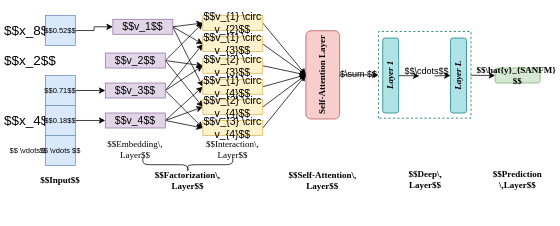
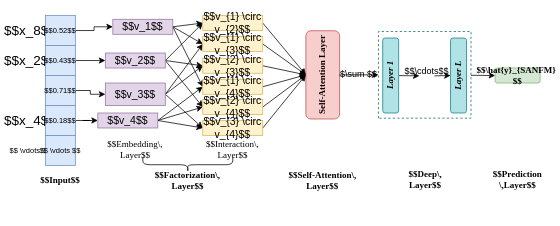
  <mxCell id="0" />
  <mxCell id="1" parent="0" />
  <mxCell id="2" value="" style="endArrow=classic;html=1;rounded=0;fontSize=14;entryX=0;entryY=0.5;entryDx=0;entryDy=0;" edge="1" parent="1" source="3" target="31"><mxGeometry width="50" height="50" relative="1" as="geometry"><mxPoint x="614" y="100" as="sourcePoint" /><mxPoint x="453" y="120" as="targetPoint" /></mxGeometry></mxCell>
  <mxCell id="3" value="" style="rounded=0;whiteSpace=wrap;html=1;fillColor=none;strokeColor=#006666;rotation=-90;dashed=1;" vertex="1" parent="1"><mxGeometry x="508.24" y="37.35" width="115.63" height="123.46" as="geometry" /></mxCell>
  <mxCell id="4" value="&lt;font style=&quot;font-size: 12px&quot;&gt;$$\sum&amp;nbsp;$$&lt;/font&gt;" style="rounded=0;whiteSpace=wrap;html=1;dashed=1;strokeColor=none;fillColor=none;" vertex="1" parent="1"><mxGeometry x="459.88" y="83.5" width="30" height="30" as="geometry" /></mxCell>
  <mxCell id="5" value="&lt;font style=&quot;font-size: 18px&quot;&gt;$$x_8$$&lt;/font&gt;" style="rounded=0;whiteSpace=wrap;html=1;dashed=1;strokeColor=none;fillColor=none;" vertex="1" parent="1"><mxGeometry x="20" y="20" width="40" height="40" as="geometry" /></mxCell>
  <mxCell id="6" style="edgeStyle=orthogonalEdgeStyle;rounded=0;orthogonalLoop=1;jettySize=auto;html=1;entryX=0;entryY=0.5;entryDx=0;entryDy=0;fontSize=18;" edge="1" parent="1" source="7" target="58"><mxGeometry relative="1" as="geometry" /></mxCell>
  <mxCell id="7" value="&lt;font style=&quot;font-size: 10px&quot;&gt;$$0.52$$&lt;/font&gt;" style="rounded=0;whiteSpace=wrap;html=1;fillColor=#dae8fc;strokeColor=#6c8ebf;" vertex="1" parent="1"><mxGeometry x="60" y="20" width="40" height="40" as="geometry" /></mxCell>
  <mxCell id="8" value="&lt;font style=&quot;font-size: 18px&quot;&gt;$$x_2$$&lt;/font&gt;" style="rounded=0;whiteSpace=wrap;html=1;dashed=1;strokeColor=none;fillColor=none;" vertex="1" parent="1"><mxGeometry x="20" y="60" width="40" height="40" as="geometry" /></mxCell>
+ <mxCell id="9" style="edgeStyle=orthogonalEdgeStyle;rounded=0;orthogonalLoop=1;jettySize=auto;html=1;entryX=0;entryY=0.5;entryDx=0;entryDy=0;fontSize=14;" edge="1" parent="1" source="10" target="59"><mxGeometry relative="1" as="geometry" /></mxCell>
+ <mxCell id="10" value="&lt;font style=&quot;font-size: 10px&quot;&gt;$$0.43$$&lt;/font&gt;" style="rounded=0;whiteSpace=wrap;html=1;fillColor=#dae8fc;strokeColor=#6c8ebf;" vertex="1" parent="1"><mxGeometry x="60" y="60" width="40" height="40" as="geometry" /></mxCell>
  <mxCell id="11" style="edgeStyle=orthogonalEdgeStyle;rounded=0;orthogonalLoop=1;jettySize=auto;html=1;entryX=0;entryY=0.5;entryDx=0;entryDy=0;fontSize=14;" edge="1" parent="1" source="12" target="60"><mxGeometry relative="1" as="geometry" /></mxCell>
  <mxCell id="12" value="&lt;font style=&quot;font-size: 10px&quot;&gt;$$0.71$$&lt;/font&gt;" style="rounded=0;whiteSpace=wrap;html=1;fillColor=#dae8fc;strokeColor=#6c8ebf;" vertex="1" parent="1"><mxGeometry x="60" y="100" width="40" height="40" as="geometry" /></mxCell>
  <mxCell id="13" value="&lt;font style=&quot;font-size: 18px&quot;&gt;$$x_4$$&lt;/font&gt;" style="rounded=0;whiteSpace=wrap;html=1;dashed=1;strokeColor=none;fillColor=none;" vertex="1" parent="1"><mxGeometry x="20" y="140" width="40" height="40" as="geometry" /></mxCell>
  <mxCell id="14" style="edgeStyle=orthogonalEdgeStyle;rounded=0;orthogonalLoop=1;jettySize=auto;html=1;entryX=0;entryY=0.5;entryDx=0;entryDy=0;fontSize=14;" edge="1" parent="1" source="15" target="61"><mxGeometry relative="1" as="geometry" /></mxCell>
  <mxCell id="15" value="&lt;font style=&quot;font-size: 10px&quot;&gt;$$0.18$$&lt;/font&gt;" style="rounded=0;whiteSpace=wrap;html=1;fillColor=#dae8fc;strokeColor=#6c8ebf;" vertex="1" parent="1"><mxGeometry x="60" y="140" width="40" height="40" as="geometry" /></mxCell>
  <mxCell id="16" value="&lt;span style=&quot;font-size: 10px&quot;&gt;$$&amp;nbsp;\vdots&amp;nbsp;$$&lt;/span&gt;" style="rounded=0;whiteSpace=wrap;html=1;dashed=1;strokeColor=none;fillColor=none;" vertex="1" parent="1"><mxGeometry x="20" y="180" width="40" height="40" as="geometry" /></mxCell>
  <mxCell id="17" value="&lt;font style=&quot;font-size: 10px&quot;&gt;$$&amp;nbsp;\vdots&amp;nbsp;$$&lt;/font&gt;" style="rounded=0;whiteSpace=wrap;html=1;fillColor=#dae8fc;strokeColor=#6c8ebf;" vertex="1" parent="1"><mxGeometry x="60" y="180" width="40" height="40" as="geometry" /></mxCell>
  <mxCell id="18" value="" style="endArrow=classic;html=1;rounded=0;fontSize=14;exitX=1;exitY=0.5;exitDx=0;exitDy=0;entryX=0;entryY=0.5;entryDx=0;entryDy=0;" edge="1" parent="1" source="58" target="52"><mxGeometry width="50" height="50" relative="1" as="geometry"><mxPoint x="250" y="160" as="sourcePoint" /><mxPoint x="300" y="110" as="targetPoint" /></mxGeometry></mxCell>
  <mxCell id="19" value="" style="endArrow=classic;html=1;rounded=0;fontSize=14;exitX=1;exitY=0.5;exitDx=0;exitDy=0;entryX=0;entryY=0.5;entryDx=0;entryDy=0;" edge="1" parent="1" source="59" target="52"><mxGeometry width="50" height="50" relative="1" as="geometry"><mxPoint x="240" y="50" as="sourcePoint" /><mxPoint x="280" y="70" as="targetPoint" /></mxGeometry></mxCell>
  <mxCell id="20" value="" style="endArrow=classic;html=1;rounded=0;fontSize=14;exitX=1;exitY=0.5;exitDx=0;exitDy=0;entryX=0;entryY=0.5;entryDx=0;entryDy=0;" edge="1" parent="1" source="58" target="55"><mxGeometry width="50" height="50" relative="1" as="geometry"><mxPoint x="240" y="50" as="sourcePoint" /><mxPoint x="270" y="100" as="targetPoint" /></mxGeometry></mxCell>
  <mxCell id="21" value="" style="endArrow=classic;html=1;rounded=0;fontSize=14;entryX=0;entryY=0.5;entryDx=0;entryDy=0;exitX=1;exitY=0.5;exitDx=0;exitDy=0;" edge="1" parent="1" source="58" target="53"><mxGeometry width="50" height="50" relative="1" as="geometry"><mxPoint x="230" y="40" as="sourcePoint" /><mxPoint x="280" y="40" as="targetPoint" /></mxGeometry></mxCell>
  <mxCell id="22" value="" style="endArrow=classic;html=1;rounded=0;fontSize=14;exitX=1;exitY=0.5;exitDx=0;exitDy=0;entryX=0;entryY=0.5;entryDx=0;entryDy=0;" edge="1" parent="1" source="59" target="54"><mxGeometry width="50" height="50" relative="1" as="geometry"><mxPoint x="250" y="60" as="sourcePoint" /><mxPoint x="290" y="50" as="targetPoint" /></mxGeometry></mxCell>
  <mxCell id="23" value="" style="endArrow=classic;html=1;rounded=0;fontSize=14;exitX=1;exitY=0.5;exitDx=0;exitDy=0;entryX=0;entryY=0.5;entryDx=0;entryDy=0;" edge="1" parent="1" source="59" target="56"><mxGeometry width="50" height="50" relative="1" as="geometry"><mxPoint x="260" y="70" as="sourcePoint" /><mxPoint x="300" y="60" as="targetPoint" /></mxGeometry></mxCell>
  <mxCell id="24" value="" style="endArrow=classic;html=1;rounded=0;fontSize=14;exitX=1;exitY=0.5;exitDx=0;exitDy=0;entryX=0;entryY=0.5;entryDx=0;entryDy=0;" edge="1" parent="1" source="60" target="53"><mxGeometry width="50" height="50" relative="1" as="geometry"><mxPoint x="270" y="80" as="sourcePoint" /><mxPoint x="310" y="70" as="targetPoint" /></mxGeometry></mxCell>
  <mxCell id="25" value="" style="endArrow=classic;html=1;rounded=0;fontSize=14;exitX=1;exitY=0.5;exitDx=0;exitDy=0;entryX=0;entryY=0.5;entryDx=0;entryDy=0;" edge="1" parent="1" source="60" target="54"><mxGeometry width="50" height="50" relative="1" as="geometry"><mxPoint x="280" y="90" as="sourcePoint" /><mxPoint x="320" y="80" as="targetPoint" /></mxGeometry></mxCell>
  <mxCell id="26" value="" style="endArrow=classic;html=1;rounded=0;fontSize=14;exitX=1;exitY=0.5;exitDx=0;exitDy=0;entryX=0;entryY=0.5;entryDx=0;entryDy=0;" edge="1" parent="1" source="60" target="57"><mxGeometry width="50" height="50" relative="1" as="geometry"><mxPoint x="290" y="100" as="sourcePoint" /><mxPoint x="330" y="90" as="targetPoint" /></mxGeometry></mxCell>
  <mxCell id="27" value="" style="endArrow=classic;html=1;rounded=0;fontSize=14;exitX=1;exitY=0.5;exitDx=0;exitDy=0;entryX=0;entryY=0.5;entryDx=0;entryDy=0;" edge="1" parent="1" source="61" target="57"><mxGeometry width="50" height="50" relative="1" as="geometry"><mxPoint x="300" y="110" as="sourcePoint" /><mxPoint x="340" y="100" as="targetPoint" /></mxGeometry></mxCell>
  <mxCell id="28" value="" style="endArrow=classic;html=1;rounded=0;fontSize=14;exitX=1;exitY=0.5;exitDx=0;exitDy=0;entryX=0;entryY=0.5;entryDx=0;entryDy=0;" edge="1" parent="1" source="61" target="56"><mxGeometry width="50" height="50" relative="1" as="geometry"><mxPoint x="310" y="120" as="sourcePoint" /><mxPoint x="350" y="110" as="targetPoint" /></mxGeometry></mxCell>
  <mxCell id="29" value="" style="endArrow=classic;html=1;rounded=0;fontSize=14;exitX=1;exitY=0.5;exitDx=0;exitDy=0;entryX=0;entryY=0.5;entryDx=0;entryDy=0;" edge="1" parent="1" source="61" target="55"><mxGeometry width="50" height="50" relative="1" as="geometry"><mxPoint x="320" y="130" as="sourcePoint" /><mxPoint x="360" y="120" as="targetPoint" /></mxGeometry></mxCell>
  <mxCell id="30" value="&lt;div style=&quot;direction: rtl;&quot;&gt;&lt;span style=&quot;font-family: &amp;quot;Times New Roman&amp;quot;; background-color: initial;&quot;&gt;&lt;b&gt;Self-Attention Layer&lt;/b&gt;&lt;/span&gt;&lt;/div&gt;" style="rounded=1;whiteSpace=wrap;html=1;fillColor=#f8cecc;strokeColor=#b85450;rotation=-90;" vertex="1" parent="1"><mxGeometry x="371.13" y="76.63" width="117.75" height="45" as="geometry" /></mxCell>
  <mxCell id="31" value="&lt;font face=&quot;Times New Roman&quot;&gt;&lt;b&gt;$$\hat{y}_{SANFM}&amp;nbsp;&lt;br&gt;$$&lt;/b&gt;&lt;/font&gt;" style="rounded=1;whiteSpace=wrap;html=1;fillColor=#d5e8d4;strokeColor=#82b366;" vertex="1" parent="1"><mxGeometry x="660" y="90" width="60" height="20" as="geometry" /></mxCell>
  <mxCell id="32" value="" style="endArrow=classic;html=1;rounded=0;fontSize=14;exitX=1;exitY=0.5;exitDx=0;exitDy=0;entryX=0.5;entryY=0;entryDx=0;entryDy=0;" edge="1" parent="1" source="52" target="30"><mxGeometry width="50" height="50" relative="1" as="geometry"><mxPoint x="240" y="50" as="sourcePoint" /><mxPoint x="280" y="40" as="targetPoint" /></mxGeometry></mxCell>
  <mxCell id="33" value="" style="endArrow=classic;html=1;rounded=0;fontSize=14;exitX=1;exitY=0.5;exitDx=0;exitDy=0;entryX=0.5;entryY=0;entryDx=0;entryDy=0;" edge="1" parent="1" source="53" target="30"><mxGeometry width="50" height="50" relative="1" as="geometry"><mxPoint x="360" y="40" as="sourcePoint" /><mxPoint x="380" y="90" as="targetPoint" /></mxGeometry></mxCell>
  <mxCell id="34" value="" style="endArrow=classic;html=1;rounded=0;fontSize=14;exitX=1;exitY=0.5;exitDx=0;exitDy=0;entryX=0.5;entryY=0;entryDx=0;entryDy=0;" edge="1" parent="1" source="54" target="30"><mxGeometry width="50" height="50" relative="1" as="geometry"><mxPoint x="370" y="50" as="sourcePoint" /><mxPoint x="390" y="100" as="targetPoint" /></mxGeometry></mxCell>
  <mxCell id="35" value="" style="endArrow=classic;html=1;rounded=0;fontSize=14;exitX=1;exitY=0.5;exitDx=0;exitDy=0;entryX=0.5;entryY=0;entryDx=0;entryDy=0;" edge="1" parent="1" source="55" target="30"><mxGeometry width="50" height="50" relative="1" as="geometry"><mxPoint x="380" y="60" as="sourcePoint" /><mxPoint x="420" y="130" as="targetPoint" /></mxGeometry></mxCell>
  <mxCell id="36" value="" style="endArrow=classic;html=1;rounded=0;fontSize=14;exitX=1;exitY=0.5;exitDx=0;exitDy=0;entryX=0.5;entryY=0;entryDx=0;entryDy=0;" edge="1" parent="1" source="56" target="30"><mxGeometry width="50" height="50" relative="1" as="geometry"><mxPoint x="390" y="70" as="sourcePoint" /><mxPoint x="430" y="140" as="targetPoint" /></mxGeometry></mxCell>
  <mxCell id="37" value="" style="endArrow=classic;html=1;rounded=0;fontSize=14;exitX=1;exitY=0.5;exitDx=0;exitDy=0;entryX=0.5;entryY=0;entryDx=0;entryDy=0;" edge="1" parent="1" source="57" target="30"><mxGeometry width="50" height="50" relative="1" as="geometry"><mxPoint x="350" y="30" as="sourcePoint" /><mxPoint x="390" y="100" as="targetPoint" /></mxGeometry></mxCell>
  <mxCell id="38" value="&lt;font style=&quot;font-size: 12px&quot; face=&quot;Times New Roman&quot;&gt;$$Embedding\, Layer$$&lt;/font&gt;" style="rounded=0;whiteSpace=wrap;html=1;dashed=1;strokeColor=none;fillColor=none;fontStyle=0;fontColor=default;" vertex="1" parent="1"><mxGeometry x="140" y="179" width="80" height="40" as="geometry" /></mxCell>
  <mxCell id="39" value="&lt;font style=&quot;font-size: 12px&quot; face=&quot;Times New Roman&quot;&gt;$$Self-Attention\, Layer$$&lt;/font&gt;" style="rounded=0;whiteSpace=wrap;html=1;dashed=1;strokeColor=none;fillColor=none;fontStyle=1" vertex="1" parent="1"><mxGeometry x="380" y="220" width="100" height="40" as="geometry" /></mxCell>
  <mxCell id="40" value="&lt;font style=&quot;font-size: 12px&quot; face=&quot;Times New Roman&quot;&gt;$$Deep\, Layer$$&lt;/font&gt;" style="rounded=0;whiteSpace=wrap;html=1;dashed=1;strokeColor=none;fillColor=none;fontStyle=1" vertex="1" parent="1"><mxGeometry x="521.85" y="219" width="90" height="40" as="geometry" /></mxCell>
  <mxCell id="41" value="&lt;font style=&quot;font-size: 12px&quot; face=&quot;Times New Roman&quot;&gt;$$Prediction \,Layer$$&lt;/font&gt;" style="rounded=0;whiteSpace=wrap;html=1;dashed=1;strokeColor=none;fillColor=none;fontStyle=1" vertex="1" parent="1"><mxGeometry x="655" y="219" width="70" height="40" as="geometry" /></mxCell>
  <mxCell id="42" value="&lt;font style=&quot;font-size: 12px&quot; face=&quot;Times New Roman&quot;&gt;$$Input$$&lt;/font&gt;" style="rounded=0;whiteSpace=wrap;html=1;dashed=1;strokeColor=none;fillColor=none;fontStyle=1" vertex="1" parent="1"><mxGeometry x="40" y="220" width="80" height="40" as="geometry" /></mxCell>
  <mxCell id="43" value="&lt;font style=&quot;font-size: 12px&quot; face=&quot;Times New Roman&quot;&gt;$$Interaction\, Layer$$&lt;/font&gt;" style="rounded=0;whiteSpace=wrap;html=1;dashed=1;strokeColor=none;fillColor=none;fontStyle=0;fontColor=default;" vertex="1" parent="1"><mxGeometry x="260" y="179" width="100" height="40" as="geometry" /></mxCell>
  <mxCell id="44" value="" style="shape=curlyBracket;whiteSpace=wrap;html=1;rounded=1;labelPosition=left;verticalLabelPosition=middle;align=right;verticalAlign=middle;rotation=-90;fillColor=#0000FF;strokeColor=default;" vertex="1" parent="1"><mxGeometry x="240" y="159" width="20" height="120" as="geometry" /></mxCell>
  <mxCell id="45" value="&lt;font style=&quot;font-size: 12px&quot; face=&quot;Times New Roman&quot;&gt;$$Factorization\, Layer$$&lt;/font&gt;" style="rounded=0;whiteSpace=wrap;html=1;dashed=1;strokeColor=none;fillColor=none;fontStyle=1" vertex="1" parent="1"><mxGeometry x="200" y="220" width="100" height="40" as="geometry" /></mxCell>
  <mxCell id="46" value="" style="endArrow=classic;html=1;rounded=0;fontSize=14;entryX=0;entryY=0.5;entryDx=0;entryDy=0;" edge="1" parent="1" source="50" target="48"><mxGeometry width="50" height="50" relative="1" as="geometry"><mxPoint x="539" y="100" as="sourcePoint" /><mxPoint x="554" y="100" as="targetPoint" /></mxGeometry></mxCell>
  <mxCell id="47" value="" style="endArrow=classic;html=1;rounded=0;fontSize=14;exitX=0.5;exitY=1;exitDx=0;exitDy=0;entryX=0.5;entryY=0;entryDx=0;entryDy=0;" edge="1" parent="1" source="30" target="3"><mxGeometry width="50" height="50" relative="1" as="geometry"><mxPoint x="535" y="110" as="sourcePoint" /><mxPoint x="550" y="110" as="targetPoint" /></mxGeometry></mxCell>
  <mxCell id="48" value="$$\cdots$$&lt;p style=&quot;line-height: 120%;&quot;&gt;&lt;/p&gt;" style="rounded=0;whiteSpace=wrap;html=1;dashed=1;strokeColor=none;fillColor=none;" vertex="1" parent="1"><mxGeometry x="559" y="90" width="20" height="20.92" as="geometry" /></mxCell>
  <mxCell id="49" value="" style="endArrow=classic;html=1;rounded=0;fontSize=14;entryX=0.5;entryY=0;entryDx=0;entryDy=0;exitX=1;exitY=0.5;exitDx=0;exitDy=0;" edge="1" parent="1" source="48" target="51"><mxGeometry width="50" height="50" relative="1" as="geometry"><mxPoint x="549" y="110" as="sourcePoint" /><mxPoint x="569" y="110" as="targetPoint" /></mxGeometry></mxCell>
  <mxCell id="50" value="&lt;font style=&quot;font-size: 12px&quot; face=&quot;Times New Roman&quot;&gt;&lt;b&gt;&lt;i&gt;Layer 1&lt;/i&gt;&lt;/b&gt;&lt;/font&gt;" style="rounded=1;whiteSpace=wrap;html=1;fillColor=#b0e3e6;strokeColor=#0e8088;rotation=-90;" vertex="1" parent="1"><mxGeometry x="470.63" y="89.38" width="100" height="21.25" as="geometry" /></mxCell>
  <mxCell id="51" value="&lt;font style=&quot;font-size: 12px&quot; face=&quot;Times New Roman&quot;&gt;&lt;b&gt;&lt;i&gt;Layer&amp;nbsp;L&lt;/i&gt;&lt;/b&gt;&lt;/font&gt;" style="rounded=1;whiteSpace=wrap;html=1;fillColor=#b0e3e6;strokeColor=#0e8088;rotation=-90;" vertex="1" parent="1"><mxGeometry x="561.13" y="89.38" width="100" height="21.25" as="geometry" /></mxCell>
  <mxCell id="52" value="&lt;font style=&quot;font-size: 14px&quot;&gt;$$v_{1} \circ v_{2}$$&lt;/font&gt;" style="rounded=0;whiteSpace=wrap;html=1;fillColor=#fff2cc;strokeColor=#d6b656;" vertex="1" parent="1"><mxGeometry x="270" y="20" width="80" height="20" as="geometry" /></mxCell>
  <mxCell id="53" value="&lt;span style=&quot;font-size: 14px&quot;&gt;$$v_{1} \circ v_{3}$$&lt;/span&gt;" style="rounded=0;whiteSpace=wrap;html=1;fillColor=#fff2cc;strokeColor=#d6b656;" vertex="1" parent="1"><mxGeometry x="270" y="48" width="80" height="20" as="geometry" /></mxCell>
  <mxCell id="54" value="&lt;span style=&quot;font-size: 14px&quot;&gt;$$v_{2} \circ v_{3}$$&lt;/span&gt;" style="rounded=0;whiteSpace=wrap;html=1;fillColor=#fff2cc;strokeColor=#d6b656;" vertex="1" parent="1"><mxGeometry x="270" y="77" width="80" height="20" as="geometry" /></mxCell>
  <mxCell id="55" value="&lt;font style=&quot;font-size: 14px&quot;&gt;$$v_{1} \circ v_{4}$$&lt;/font&gt;" style="rounded=0;whiteSpace=wrap;html=1;fillColor=#fff2cc;strokeColor=#d6b656;" vertex="1" parent="1"><mxGeometry x="270" y="105" width="80" height="20" as="geometry" /></mxCell>
  <mxCell id="56" value="&lt;font style=&quot;font-size: 14px&quot;&gt;$$v_{2} \circ v_{4}$$&lt;/font&gt;" style="rounded=0;whiteSpace=wrap;html=1;fillColor=#fff2cc;strokeColor=#d6b656;" vertex="1" parent="1"><mxGeometry x="270" y="132" width="80" height="20" as="geometry" /></mxCell>
  <mxCell id="57" value="&lt;font style=&quot;font-size: 14px&quot;&gt;$$v_{3} \circ v_{4}$$&lt;/font&gt;" style="rounded=0;whiteSpace=wrap;html=1;fillColor=#fff2cc;strokeColor=#d6b656;" vertex="1" parent="1"><mxGeometry x="270" y="160" width="80" height="20" as="geometry" /></mxCell>
  <mxCell id="58" value="&lt;font style=&quot;font-size: 14px&quot;&gt;$$v_1$$&lt;/font&gt;" style="rounded=0;whiteSpace=wrap;html=1;fillColor=#e1d5e7;strokeColor=#9673a6;" vertex="1" parent="1"><mxGeometry x="150" y="25" width="80" height="20" as="geometry" /></mxCell>
  <mxCell id="59" value="&lt;font style=&quot;font-size: 14px&quot;&gt;$$v_2$$&lt;/font&gt;" style="rounded=0;whiteSpace=wrap;html=1;fillColor=#e1d5e7;strokeColor=#9673a6;" vertex="1" parent="1"><mxGeometry x="140" y="70" width="80" height="20" as="geometry" /></mxCell>
- <mxCell id="60" value="&lt;font style=&quot;font-size: 14px&quot;&gt;$$v_3$$&lt;/font&gt;" style="rounded=0;whiteSpace=wrap;html=1;fillColor=#e1d5e7;strokeColor=#9673a6;" vertex="1" parent="1"><mxGeometry x="140" y="110" width="80" height="20" as="geometry" /></mxCell>
- <mxCell id="61" value="&lt;font style=&quot;font-size: 14px&quot;&gt;$$v_4$$&lt;/font&gt;" style="rounded=0;whiteSpace=wrap;html=1;fillColor=#e1d5e7;strokeColor=#9673a6;" vertex="1" parent="1"><mxGeometry x="140" y="150" width="80" height="20" as="geometry" /></mxCell>
+ <mxCell id="60" value="&lt;font style=&quot;font-size: 14px&quot;&gt;$$v_3$$&lt;/font&gt;" style="rounded=0;whiteSpace=wrap;html=1;fillColor=#e1d5e7;strokeColor=#9673a6;" vertex="1" parent="1"><mxGeometry x="140" y="110" width="80" height="30" as="geometry" /></mxCell>
+ <mxCell id="61" value="&lt;font style=&quot;font-size: 14px&quot;&gt;$$v_4$$&lt;/font&gt;" style="rounded=0;whiteSpace=wrap;html=1;fillColor=#e1d5e7;strokeColor=#9673a6;" vertex="1" parent="1"><mxGeometry x="130" y="150" width="80" height="20" as="geometry" /></mxCell>
